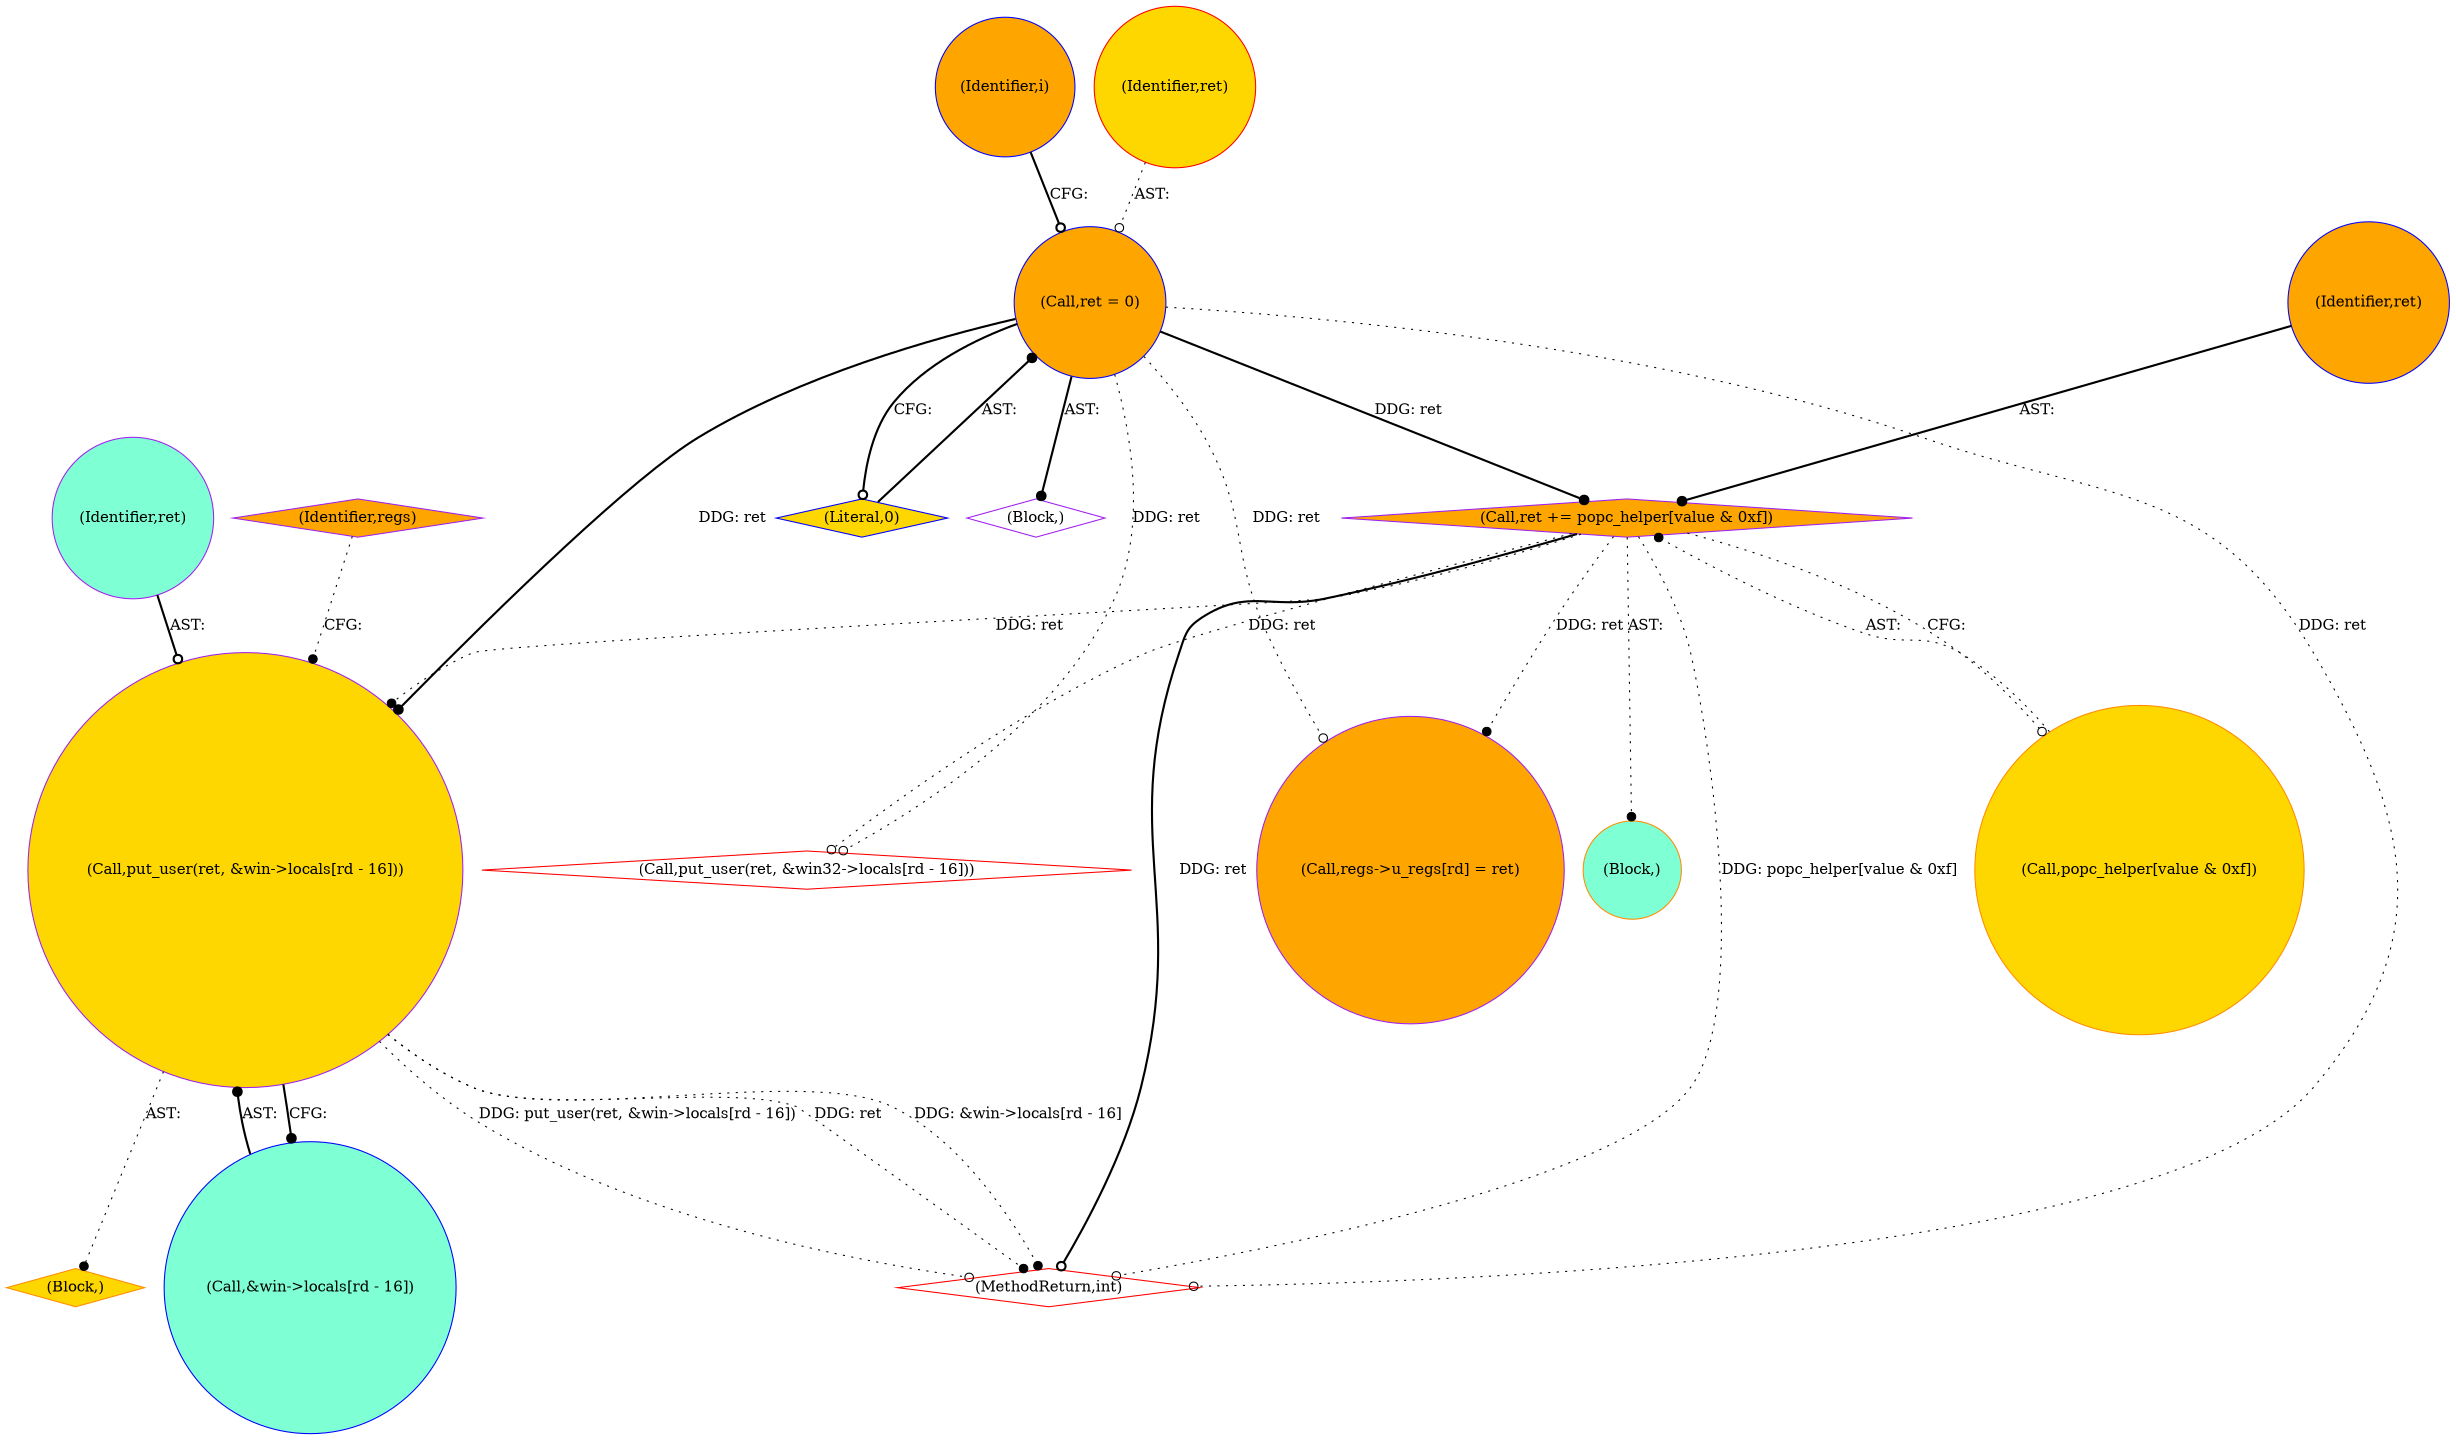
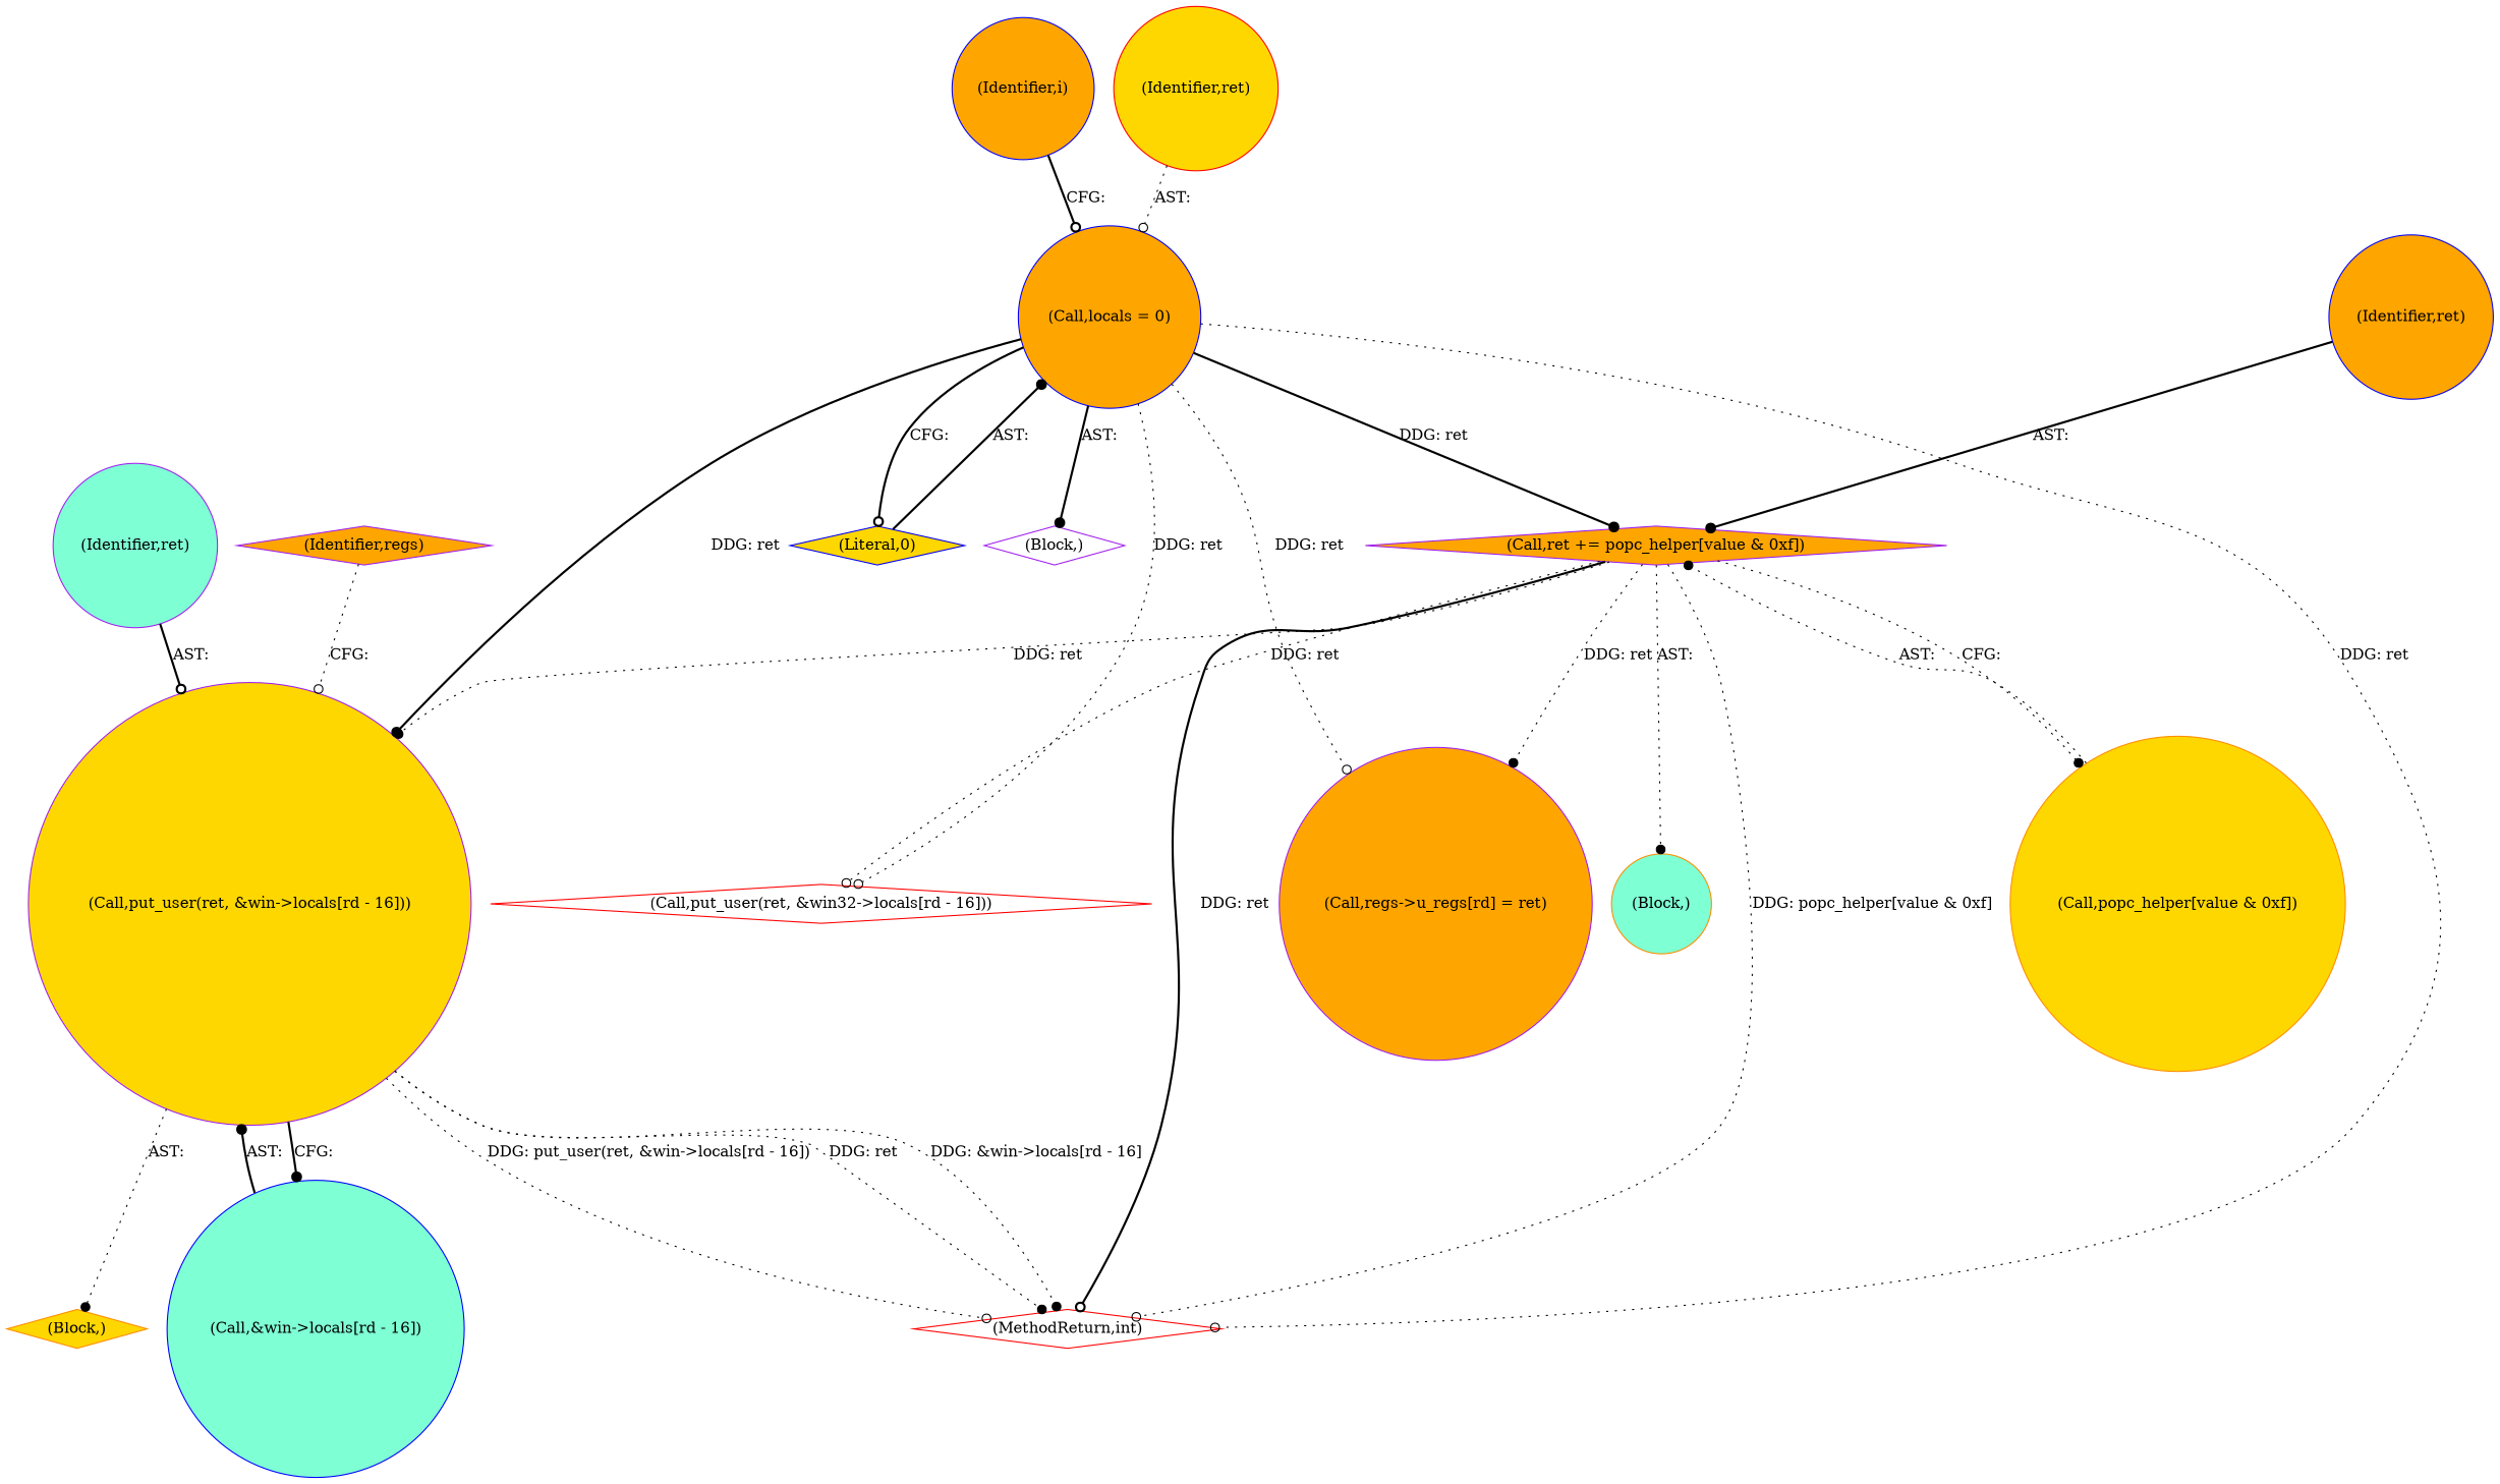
  digraph {
    node [color=purple fillcolor=orange shape=circle style=filled]
    edge [arrowhead=dot style=dotted]
    n1 [fillcolor=gold label="(Call,put_user(ret, &win->locals[rd - 16]))"]
    n2 [color=red fillcolor=white label="(MethodReturn,int)" shape=diamond]
    n3 [color=darkorange fillcolor=gold label="(Block,)" shape=diamond]
    n4 [color=blue fillcolor=aquamarine label="(Call,&win->locals[rd - 16])"]
-   n5 [color=blue label="(Call,ret = 0)"]
+   n5 [color=blue label="(Call,locals = 0)"]
    n6 [label="(Call,ret += popc_helper[value & 0xf])" shape=diamond]
    n7 [label="(Call,regs->u_regs[rd] = ret)"]
    n8 [color=blue fillcolor=gold label="(Literal,0)" shape=diamond]
    n9 [fillcolor=white label="(Block,)" shape=diamond]
    n10 [color=red fillcolor=white label="(Call,put_user(ret, &win32->locals[rd - 16]))" shape=diamond]
    n11 [color=darkorange fillcolor=aquamarine label="(Block,)"]
    n12 [color=darkorange fillcolor=gold label="(Call,popc_helper[value & 0xf])"]
    n13 [color=blue label="(Identifier,i)"]
    n14 [color=red fillcolor=gold label="(Identifier,ret)"]
    n15 [label="(Identifier,regs)" shape=diamond]
    n16 [color=blue label="(Identifier,ret)"]
    n17 [fillcolor=aquamarine label="(Identifier,ret)"]
    n1 -> n2 [label="DDG: &win->locals[rd - 16]"]
    n1 -> n2 [arrowhead=odot label="DDG: put_user(ret, &win->locals[rd - 16])"]
    n1 -> n2 [label="DDG: ret"]
    n1 -> n3 [label="AST: "]
    n1 -> n4 [label="CFG: " style=bold]
    n4 -> n1 [label="AST: " style=bold]
    n5 -> n1 [label="DDG: ret" style=bold]
    n5 -> n2 [arrowhead=odot label="DDG: ret"]
    n5 -> n6 [label="DDG: ret" style=bold]
    n5 -> n7 [arrowhead=odot label="DDG: ret"]
    n5 -> n8 [arrowhead=odot label="CFG: " style=bold]
    n5 -> n9 [label="AST: " style=bold]
    n5 -> n10 [arrowhead=odot label="DDG: ret"]
    n6 -> n1 [label="DDG: ret"]
    n6 -> n2 [arrowhead=odot label="DDG: popc_helper[value & 0xf]"]
    n6 -> n2 [arrowhead=odot label="DDG: ret" style=bold]
    n6 -> n7 [label="DDG: ret"]
    n6 -> n10 [arrowhead=odot label="DDG: ret"]
    n6 -> n11 [label="AST: "]
-   n6 -> n12 [arrowhead=odot label="CFG: "]
+   n6 -> n12 [label="CFG: "]
    n8 -> n5 [label="AST: " style=bold]
    n12 -> n6 [label="AST: "]
    n13 -> n5 [arrowhead=odot label="CFG: " style=bold]
    n14 -> n5 [arrowhead=odot label="AST: "]
-   n15 -> n1 [label="CFG: "]
+   n15 -> n1 [arrowhead=odot label="CFG: "]
    n16 -> n6 [label="AST: " style=bold]
    n17 -> n1 [arrowhead=odot label="AST: " style=bold]
  }
